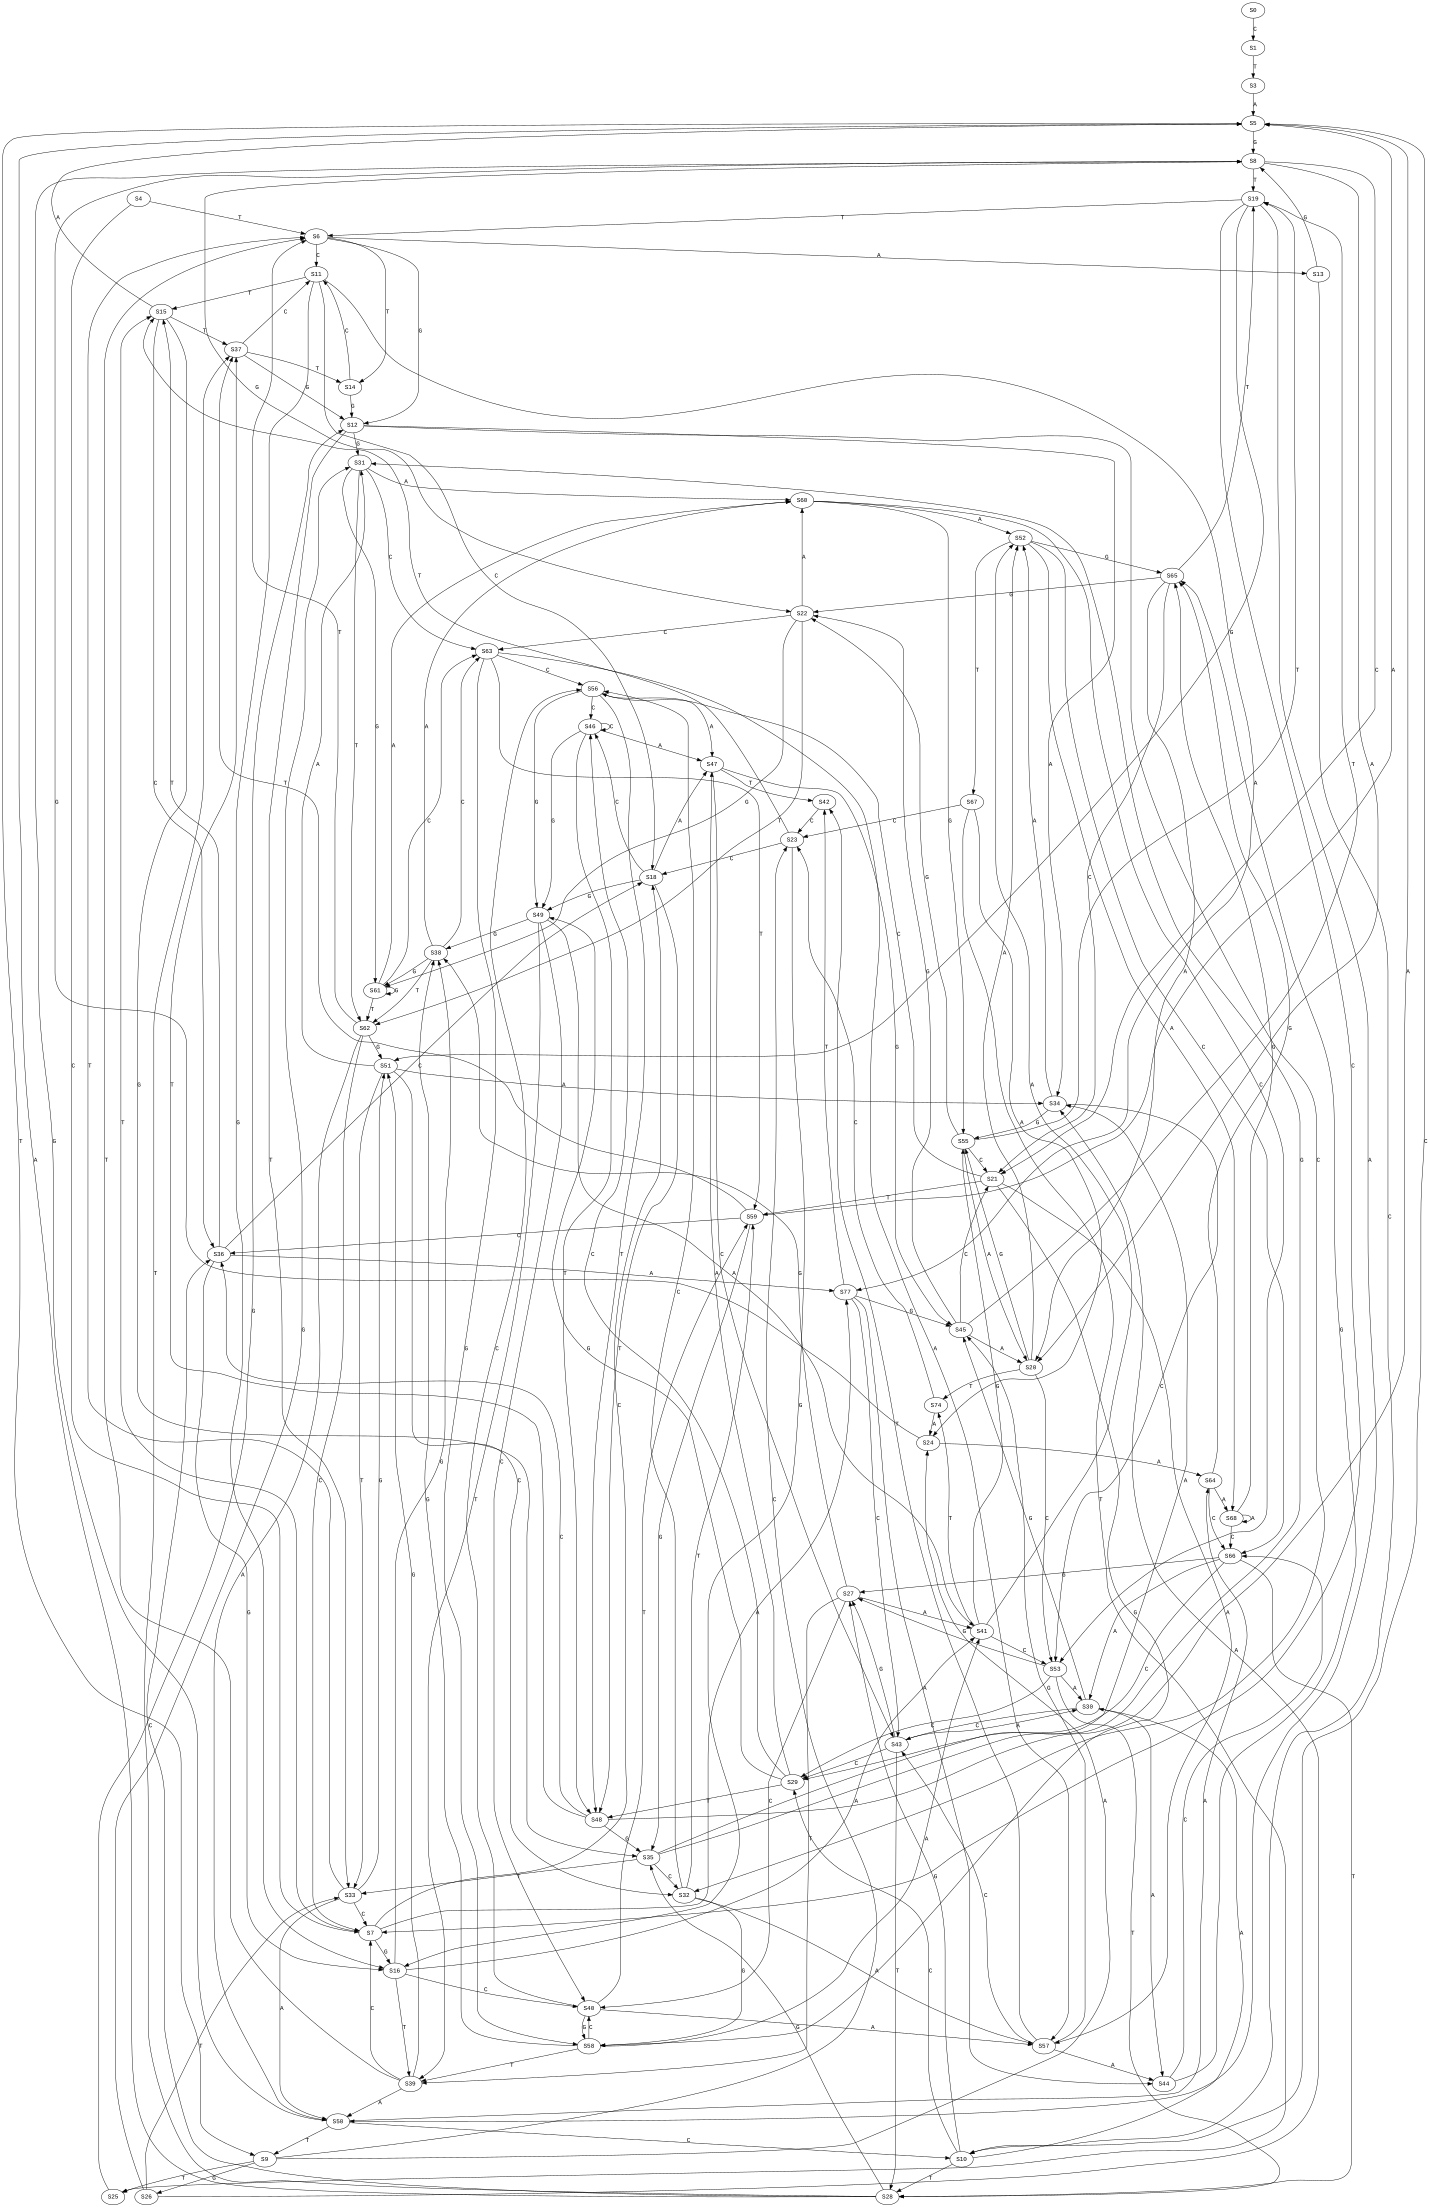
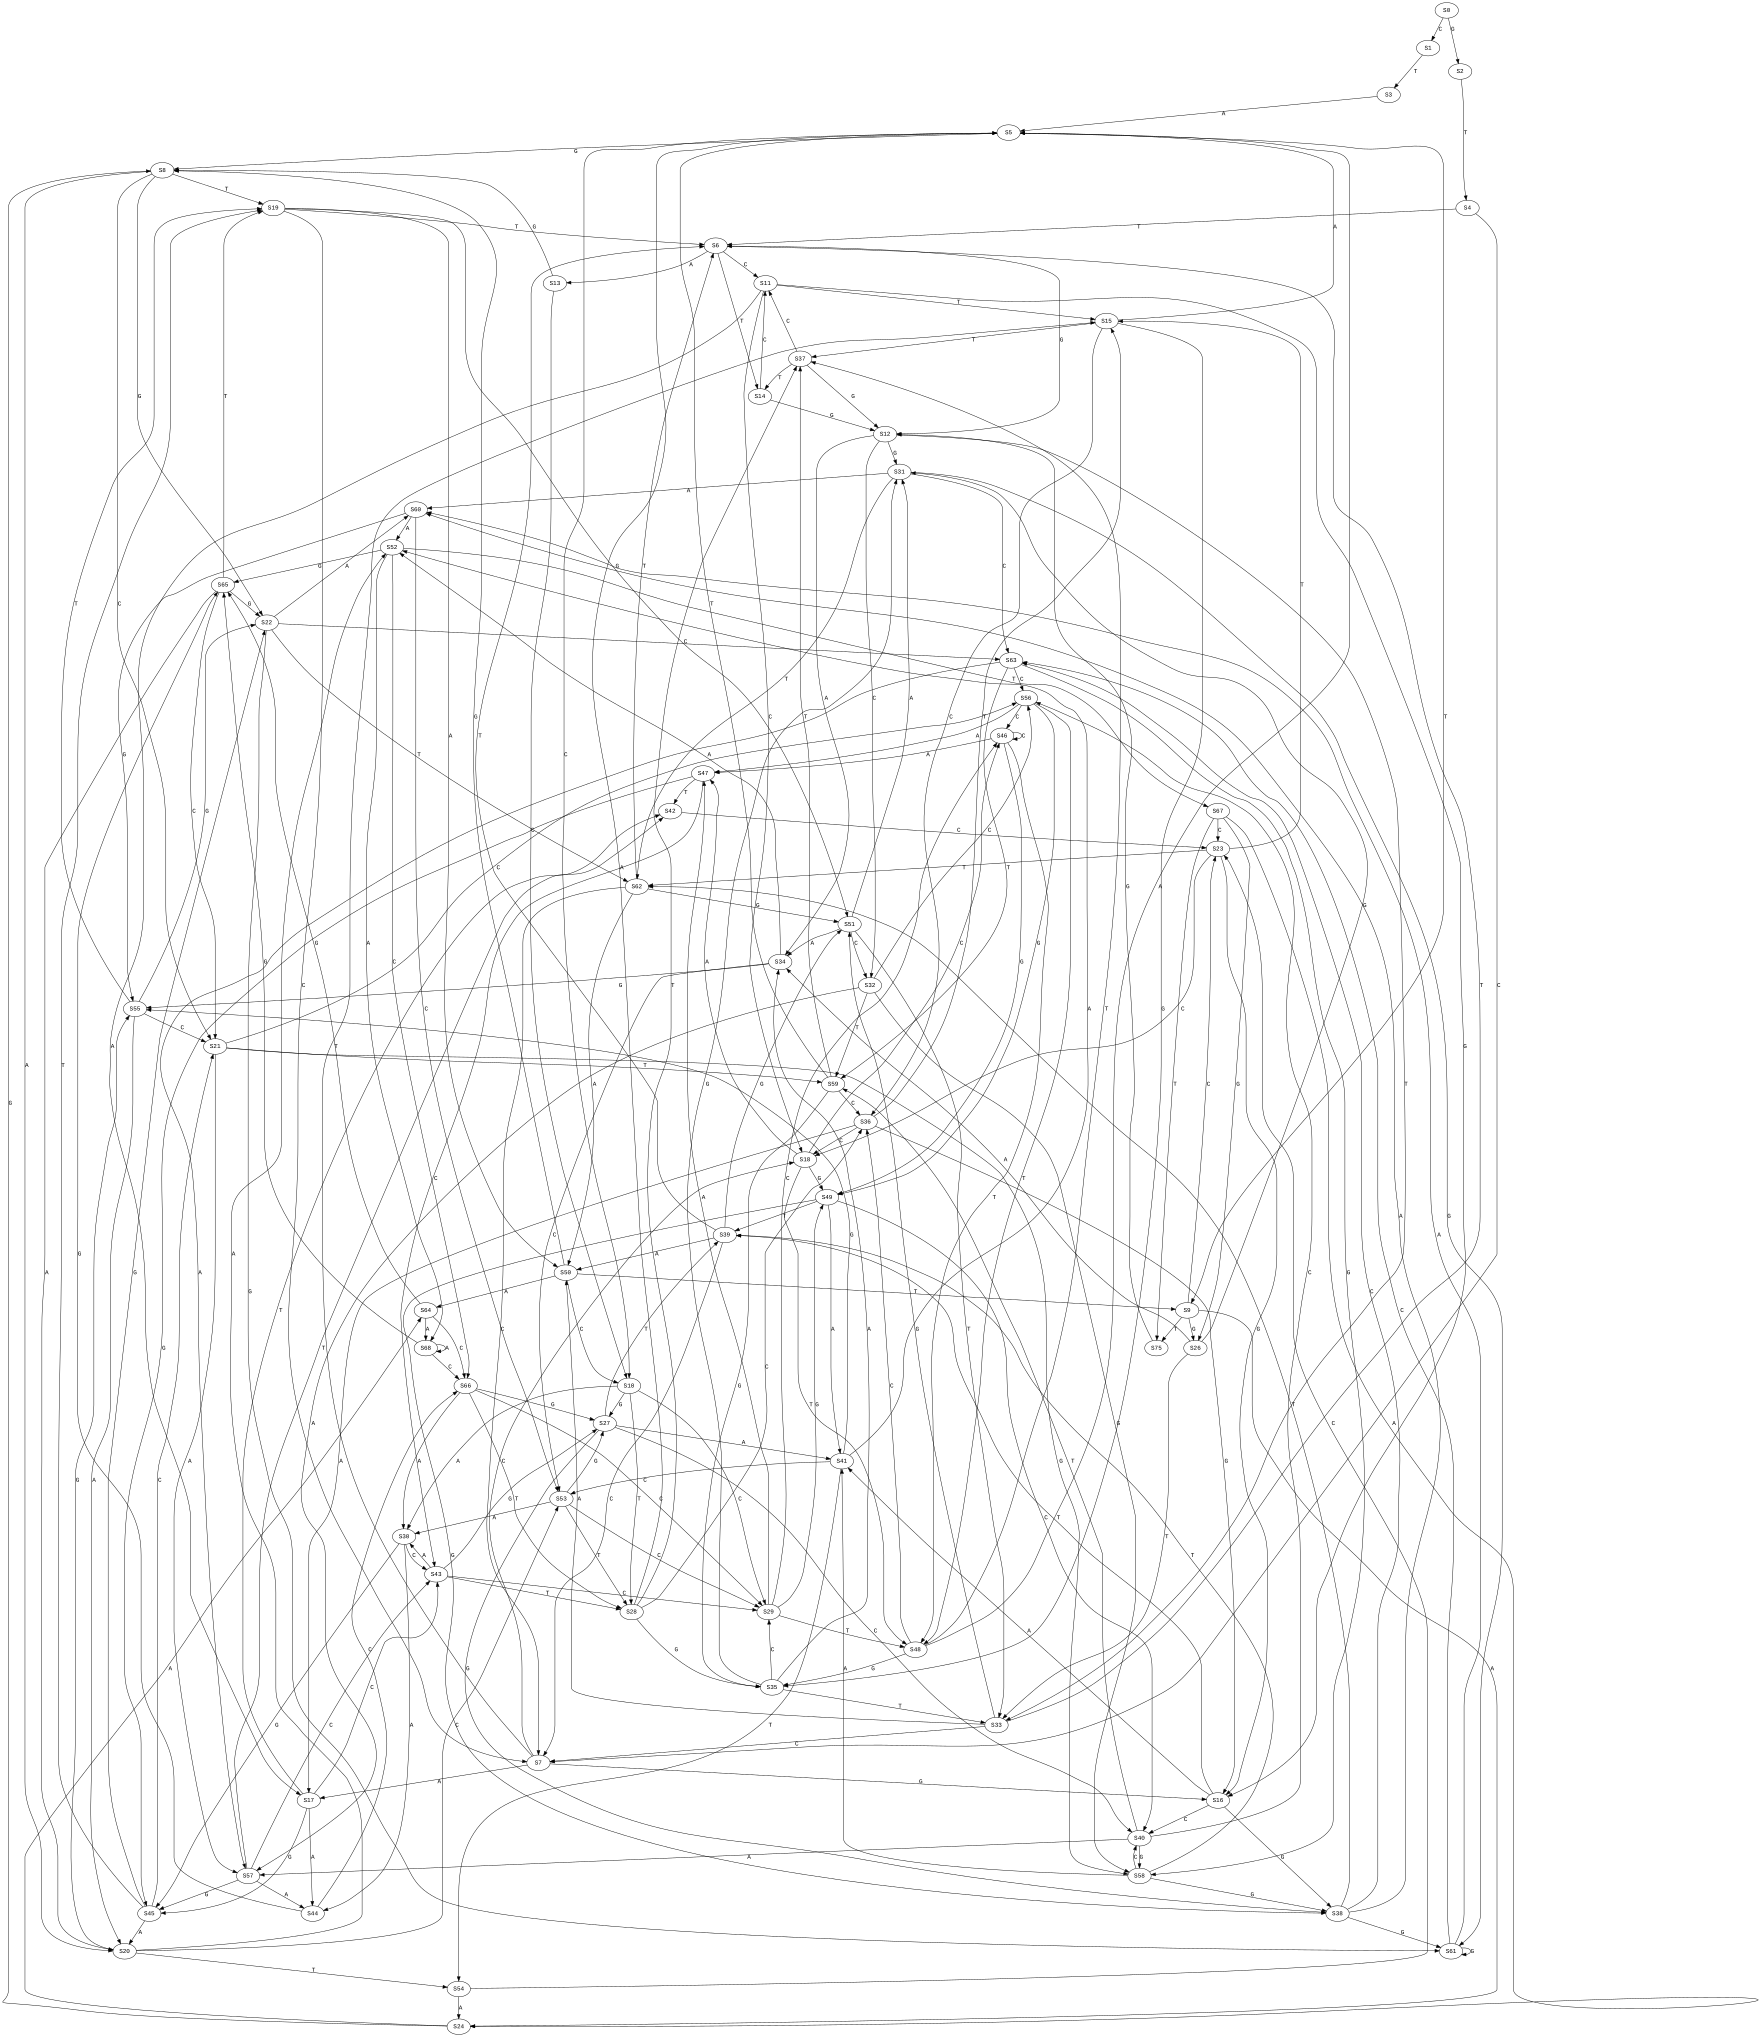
  strict digraph {
    fontname="Liberation Mono"
    node [fontname="Liberation Mono"]
    edge [fontname="Liberation Mono"]
    S0
    S1
+   S2
    S3
    S4
    S5
    S6
    S7
    S8
    S9
    S10
    S11
    S12
    S13
    S14
    S15
    S16
-   S17 [label=S77]
+   S17
    S18
    S19
    S20
    S21
    S22
    S23
    S24
-   S25
+   S25 [label=S75]
    S26
    S27
    S28
    S29
    S30
    S31
    S32
    S33
    S34
    S35
    S36
    S37
    S38
    S39
    S40
    S41
    S42
    S43
    S44
    S45
    S46
    S47
    S48
    S49
    S50
    S51
    S52
    S53
-   S54 [label=S74]
+   S54
    S55
    S56
    S57
    S58
    S59
    S60
    S61
    S62
    S63
    S64
    S65
    S66
    S67
    S68
    S0 -> S1 [label=C]
+   S0 -> S2 [label=G]
    S1 -> S3 [label=T]
+   S2 -> S4 [label=T]
    S3 -> S5 [label=A]
    S4 -> S6 [label=T]
    S4 -> S7 [label=C]
    S5 -> S8 [label=G]
    S5 -> S9 [label=T]
    S5 -> S10 [label=C]
    S6 -> S11 [label=C]
    S6 -> S12 [label=G]
    S6 -> S13 [label=A]
    S6 -> S14 [label=T]
    S7 -> S15 [label=T]
    S7 -> S16 [label=G]
    S7 -> S17 [label=A]
    S7 -> S18 [label=C]
    S8 -> S19 [label=T]
    S8 -> S20 [label=A]
    S8 -> S21 [label=C]
    S8 -> S22 [label=G]
    S9 -> S23 [label=C]
    S9 -> S24 [label=A]
    S9 -> S25 [label=T]
    S9 -> S26 [label=G]
    S10 -> S27 [label=G]
    S10 -> S28 [label=T]
    S10 -> S29 [label=C]
    S10 -> S30 [label=A]
    S11 -> S15 [label=T]
    S11 -> S16 [label=G]
    S11 -> S17 [label=A]
    S11 -> S18 [label=C]
    S12 -> S31 [label=G]
    S12 -> S32 [label=C]
    S12 -> S33 [label=T]
    S12 -> S34 [label=A]
    S13 -> S8 [label=G]
    S13 -> S10 [label=C]
    S14 -> S11 [label=C]
    S14 -> S12 [label=G]
    S15 -> S5 [label=A]
    S15 -> S35 [label=G]
    S15 -> S36 [label=C]
    S15 -> S37 [label=T]
    S16 -> S38 [label=G]
    S16 -> S39 [label=T]
    S16 -> S40 [label=C]
    S16 -> S41 [label=A]
    S17 -> S42 [label=T]
    S17 -> S43 [label=C]
    S17 -> S44 [label=A]
    S17 -> S45 [label=G]
    S18 -> S46 [label=C]
    S18 -> S47 [label=A]
    S18 -> S48 [label=T]
    S18 -> S49 [label=G]
    S19 -> S6 [label=T]
    S19 -> S7 [label=C]
    S19 -> S50 [label=A]
    S19 -> S51 [label=G]
    S20 -> S52 [label=A]
    S20 -> S53 [label=C]
    S20 -> S54 [label=T]
    S20 -> S55 [label=G]
    S21 -> S56 [label=C]
    S21 -> S57 [label=A]
    S21 -> S58 [label=G]
    S21 -> S59 [label=T]
    S22 -> S60 [label=A]
    S22 -> S61 [label=G]
    S22 -> S62 [label=T]
    S22 -> S63 [label=C]
    S23 -> S15 [label=T]
    S23 -> S16 [label=G]
    S23 -> S18 [label=C]
    S24 -> S8 [label=G]
    S24 -> S64 [label=A]
    S25 -> S12 [label=G]
    S26 -> S31 [label=G]
    S26 -> S33 [label=T]
    S26 -> S34 [label=A]
    S27 -> S38 [label=G]
    S27 -> S39 [label=T]
    S27 -> S40 [label=C]
    S27 -> S41 [label=A]
    S28 -> S5 [label=A]
    S28 -> S35 [label=G]
    S28 -> S36 [label=C]
    S28 -> S37 [label=T]
    S29 -> S46 [label=C]
    S29 -> S47 [label=A]
    S29 -> S48 [label=T]
    S29 -> S49 [label=G]
    S30 -> S43 [label=C]
    S30 -> S44 [label=A]
    S30 -> S45 [label=G]
    S31 -> S60 [label=A]
    S31 -> S61 [label=G]
    S31 -> S62 [label=T]
    S31 -> S63 [label=C]
    S32 -> S56 [label=C]
    S32 -> S57 [label=A]
    S32 -> S58 [label=G]
    S32 -> S59 [label=T]
    S33 -> S6 [label=T]
    S33 -> S7 [label=C]
    S33 -> S50 [label=A]
    S33 -> S51 [label=G]
    S34 -> S52 [label=A]
    S34 -> S53 [label=C]
    S34 -> S55 [label=G]
    S35 -> S31 [label=G]
-   S35 -> S32 [label=C]
+   S35 -> S29 [label=C]
    S35 -> S33 [label=T]
    S35 -> S34 [label=A]
    S36 -> S15 [label=T]
    S36 -> S16 [label=G]
    S36 -> S17 [label=A]
    S36 -> S18 [label=C]
    S37 -> S11 [label=C]
    S37 -> S12 [label=G]
    S37 -> S14 [label=T]
    S38 -> S60 [label=A]
    S38 -> S61 [label=G]
    S38 -> S62 [label=T]
    S38 -> S63 [label=C]
    S39 -> S6 [label=T]
    S39 -> S7 [label=C]
    S39 -> S50 [label=A]
    S39 -> S51 [label=G]
    S40 -> S56 [label=C]
    S40 -> S57 [label=A]
    S40 -> S58 [label=G]
    S40 -> S59 [label=T]
    S41 -> S52 [label=A]
    S41 -> S53 [label=C]
    S41 -> S54 [label=T]
    S41 -> S55 [label=G]
    S42 -> S23 [label=C]
    S43 -> S27 [label=G]
    S43 -> S28 [label=T]
    S43 -> S29 [label=C]
    S43 -> S30 [label=A]
    S44 -> S65 [label=G]
    S44 -> S66 [label=C]
    S45 -> S19 [label=T]
    S45 -> S20 [label=A]
    S45 -> S21 [label=C]
    S45 -> S22 [label=G]
    S46 -> S46 [label=C]
    S46 -> S47 [label=A]
    S46 -> S48 [label=T]
    S46 -> S49 [label=G]
    S47 -> S42 [label=T]
    S47 -> S43 [label=C]
    S47 -> S45 [label=G]
    S48 -> S5 [label=A]
    S48 -> S35 [label=G]
    S48 -> S36 [label=C]
    S48 -> S37 [label=T]
    S49 -> S38 [label=G]
    S49 -> S39 [label=T]
    S49 -> S40 [label=C]
    S49 -> S41 [label=A]
    S50 -> S8 [label=G]
    S50 -> S9 [label=T]
    S50 -> S10 [label=C]
    S50 -> S64 [label=A]
    S51 -> S31 [label=A]
    S51 -> S32 [label=C]
    S51 -> S33 [label=T]
    S51 -> S34 [label=A]
    S52 -> S65 [label=G]
    S52 -> S66 [label=C]
    S52 -> S67 [label=T]
    S52 -> S68 [label=A]
    S53 -> S27 [label=G]
    S53 -> S28 [label=T]
    S53 -> S29 [label=C]
    S53 -> S30 [label=A]
    S54 -> S23 [label=C]
    S54 -> S24 [label=A]
    S55 -> S19 [label=T]
    S55 -> S20 [label=A]
    S55 -> S21 [label=C]
    S55 -> S22 [label=G]
    S56 -> S46 [label=C]
    S56 -> S47 [label=A]
    S56 -> S48 [label=T]
    S56 -> S49 [label=G]
    S57 -> S42 [label=T]
    S57 -> S43 [label=C]
    S57 -> S44 [label=A]
    S57 -> S45 [label=G]
    S58 -> S38 [label=G]
    S58 -> S39 [label=T]
    S58 -> S40 [label=C]
    S58 -> S41 [label=A]
-   S59 -> S5 [label=A]
+   S59 -> S5 [label=T]
    S59 -> S35 [label=G]
    S59 -> S36 [label=C]
    S59 -> S37 [label=T]
    S60 -> S52 [label=A]
    S60 -> S53 [label=C]
    S60 -> S55 [label=G]
    S61 -> S60 [label=A]
    S61 -> S61 [label=G]
-   S61 -> S62 [label=T]
+   S23 -> S62 [label=T]
    S61 -> S63 [label=C]
    S62 -> S6 [label=T]
    S62 -> S7 [label=C]
    S62 -> S50 [label=A]
    S62 -> S51 [label=G]
    S63 -> S56 [label=C]
    S63 -> S57 [label=A]
    S63 -> S58 [label=G]
    S63 -> S59 [label=T]
    S64 -> S65 [label=G]
    S64 -> S66 [label=C]
    S64 -> S68 [label=A]
    S65 -> S19 [label=T]
    S65 -> S20 [label=A]
    S65 -> S21 [label=C]
    S65 -> S22 [label=G]
    S66 -> S27 [label=G]
    S66 -> S28 [label=T]
    S66 -> S29 [label=C]
    S66 -> S30 [label=A]
    S67 -> S23 [label=C]
    S67 -> S24 [label=A]
    S67 -> S25 [label=T]
+   S67 -> S26 [label=G]
    S68 -> S65 [label=G]
    S68 -> S66 [label=C]
    S68 -> S68 [label=A]
  }
